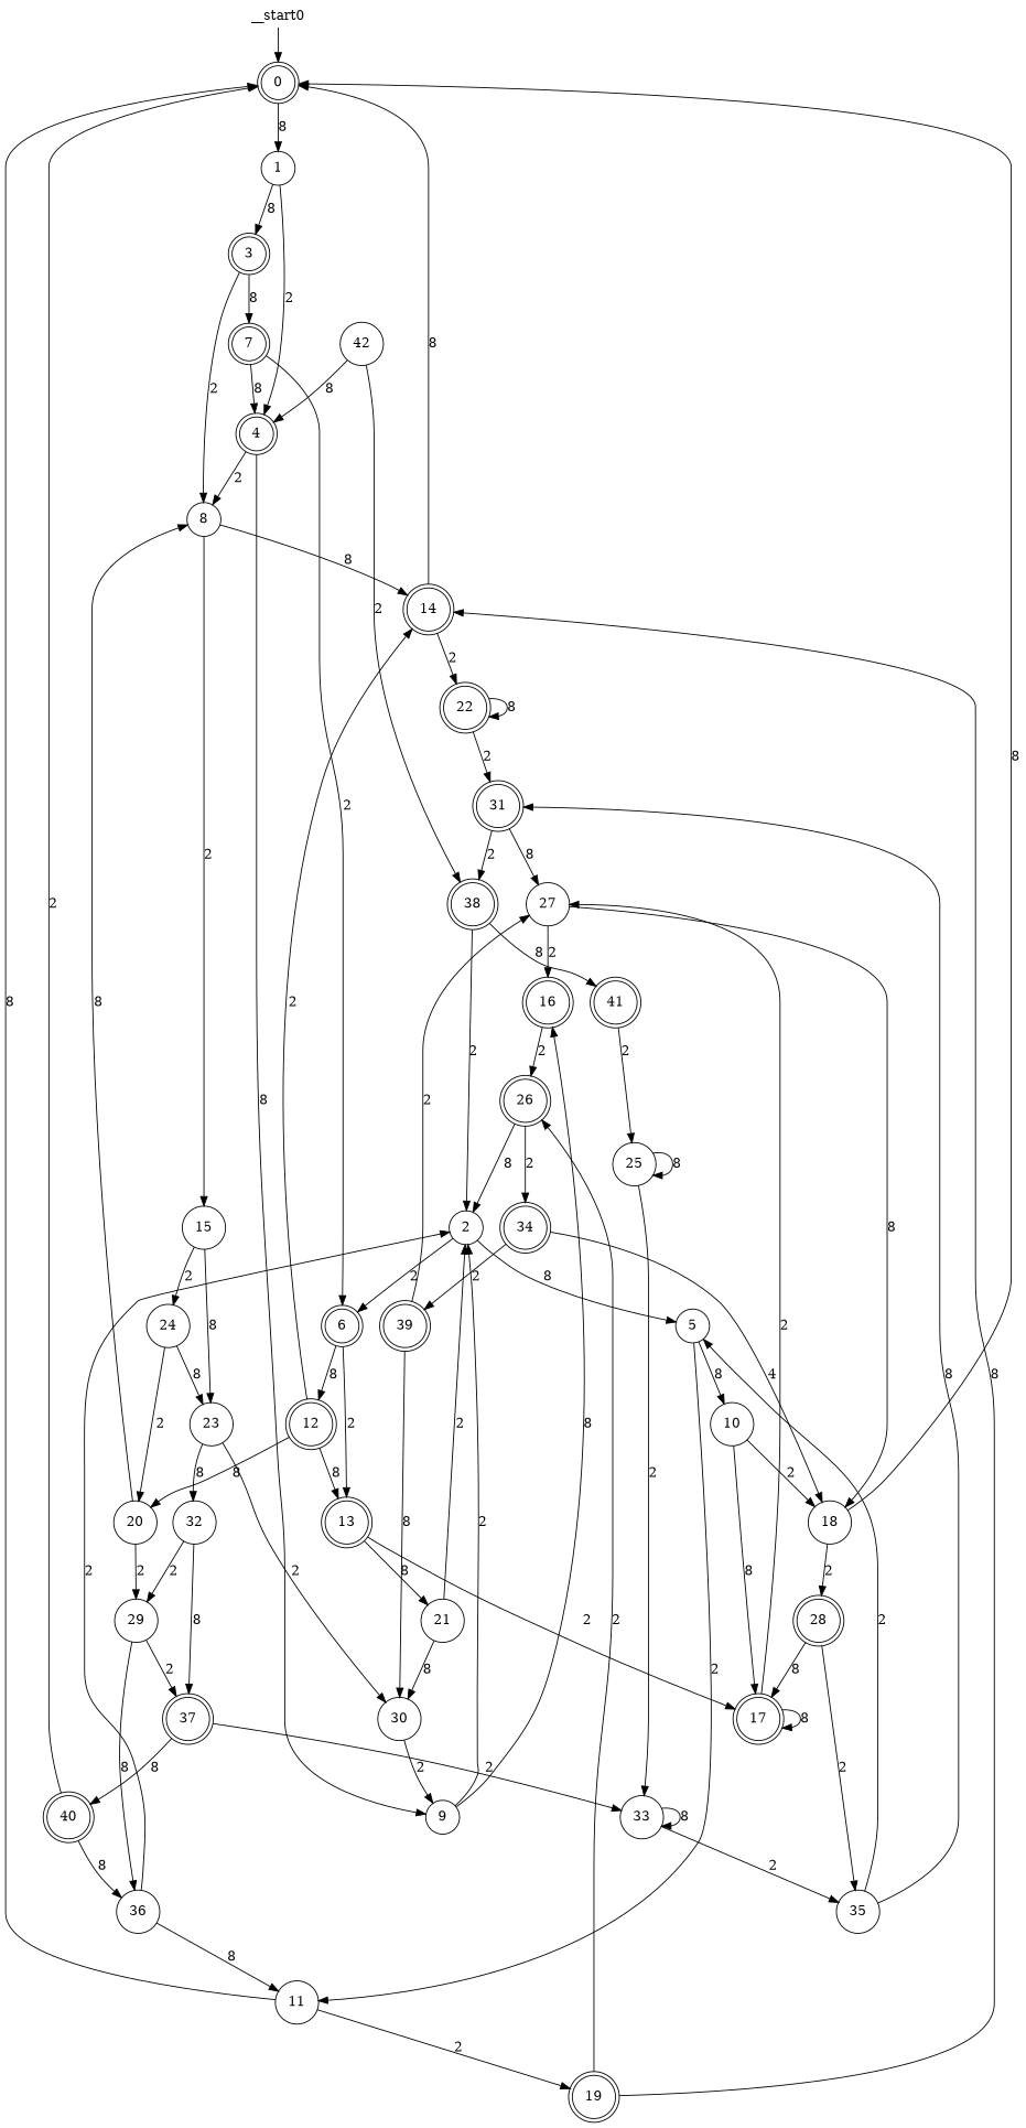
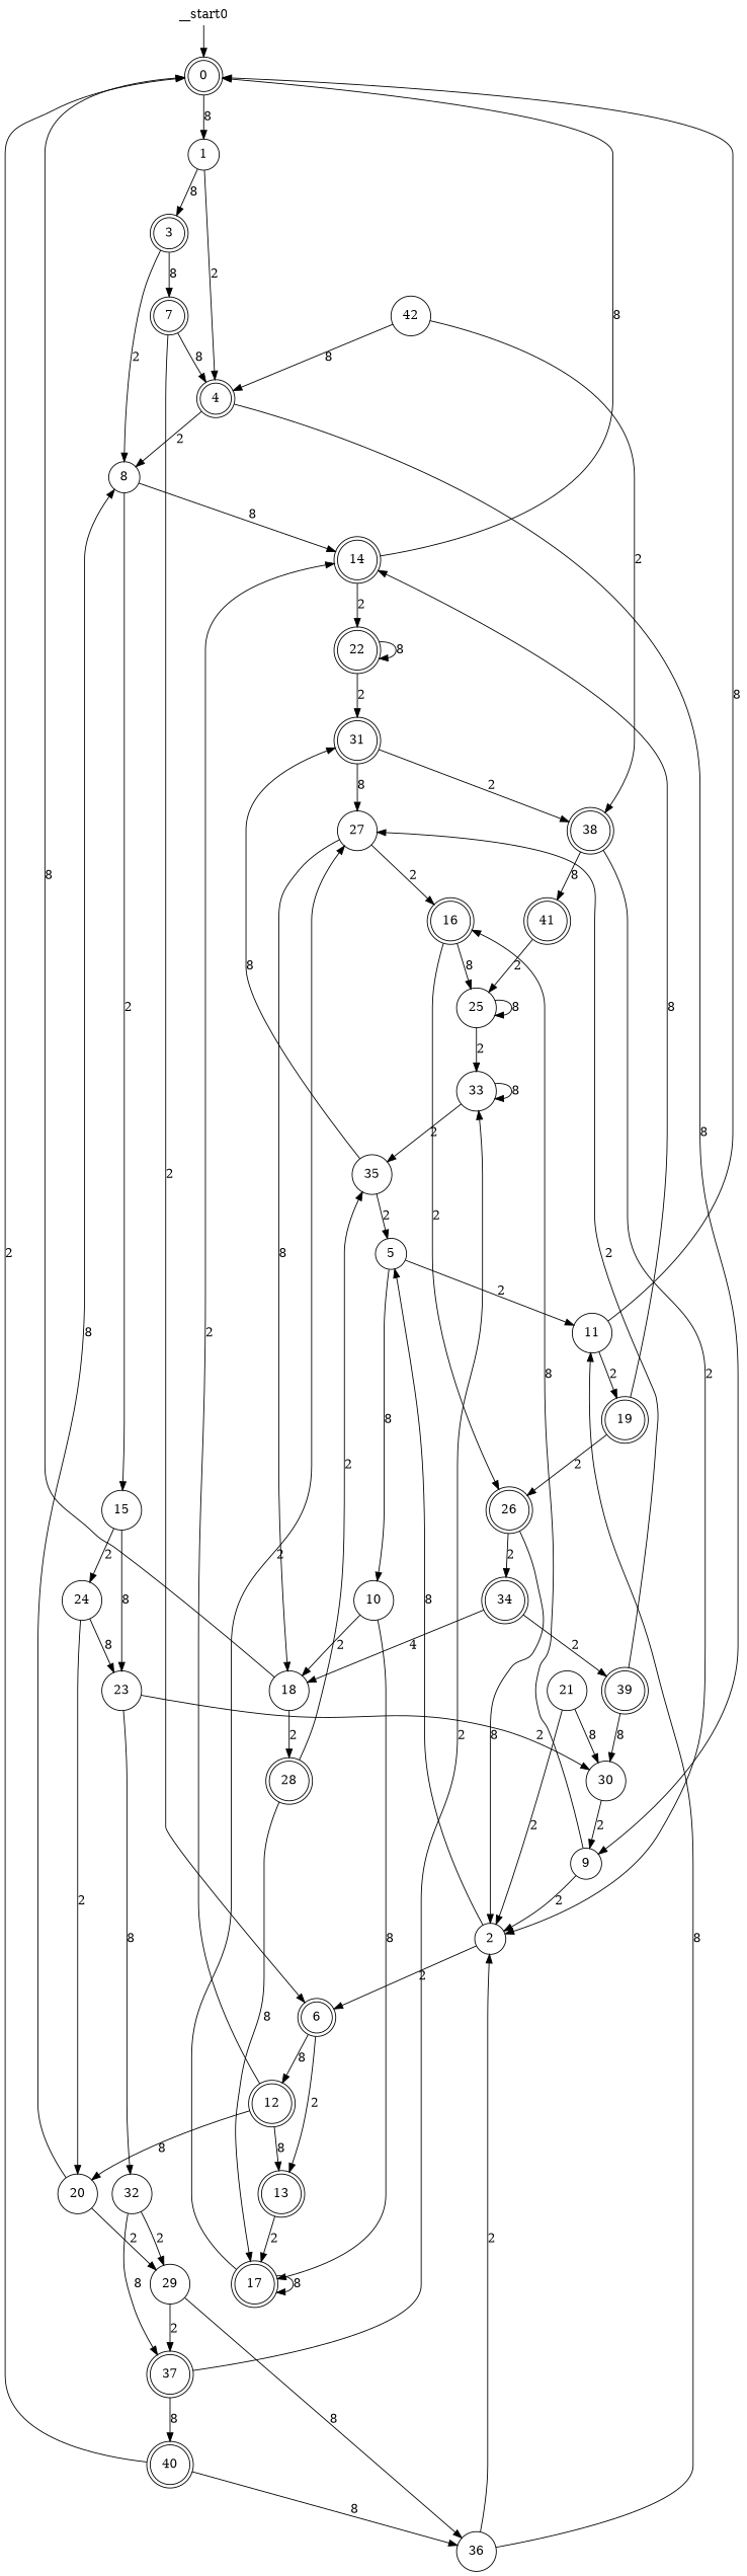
  digraph {
    node [shape=circle]
    n1 [label=0 shape=doublecircle]
    n2 [label=1]
    n3 [label=3 shape=doublecircle]
    n4 [label=4 shape=doublecircle]
    n5 [label=2]
    n6 [label=5]
    n7 [label=6 shape=doublecircle]
    n8 [label=7 shape=doublecircle]
    n9 [label=8]
    n10 [label=9]
    n11 [label=10]
    n12 [label=11]
    n13 [label=12 shape=doublecircle]
    n14 [label=13 shape=doublecircle]
    n15 [label=14 shape=doublecircle]
    n16 [label=15]
    n17 [label=16 shape=doublecircle]
    n18 [label=17 shape=doublecircle]
    n19 [label=18]
    n20 [label=19 shape=doublecircle]
    n21 [label=20]
    n22 [label=21]
    n23 [label=22 shape=doublecircle]
    n24 [label=23]
    n25 [label=24]
    n26 [label=25]
    n27 [label=26 shape=doublecircle]
    n28 [label=27]
    n29 [label=28 shape=doublecircle]
    n30 [label=29]
    n31 [label=30]
    n32 [label=31 shape=doublecircle]
    n33 [label=32]
    n34 [label=33]
    n35 [label=34 shape=doublecircle]
    n36 [label=35]
    n37 [label=36]
    n38 [label=37 shape=doublecircle]
    n39 [label=38 shape=doublecircle]
    n40 [label=39 shape=doublecircle]
    n41 [label=40 shape=doublecircle]
    n42 [label=41 shape=doublecircle]
    n43 [label=42]
    __start0 [height=0 shape=none width=0]
    n1 -> n2 [label=8]
    n2 -> n3 [label=8]
    n2 -> n4 [label=2]
    n3 -> n8 [label=8]
    n3 -> n9 [label=2]
    n4 -> n9 [label=2]
    n4 -> n10 [label=8]
    n5 -> n6 [label=8]
    n5 -> n7 [label=2]
    n6 -> n11 [label=8]
    n6 -> n12 [label=2]
    n7 -> n13 [label=8]
    n7 -> n14 [label=2]
    n8 -> n4 [label=8]
    n8 -> n7 [label=2]
    n9 -> n15 [label=8]
    n9 -> n16 [label=2]
    n10 -> n5 [label=2]
    n10 -> n17 [label=8]
    n11 -> n18 [label=8]
    n11 -> n19 [label=2]
    n12 -> n1 [label=8]
    n12 -> n20 [label=2]
    n13 -> n14 [label=8]
    n13 -> n15 [label=2]
    n13 -> n21 [label=8]
    n14 -> n18 [label=2]
-   n14 -> n22 [label=8]
    n15 -> n1 [label=8]
    n15 -> n23 [label=2]
    n16 -> n24 [label=8]
    n16 -> n25 [label=2]
+   n17 -> n26 [label=8]
    n17 -> n27 [label=2]
    n18 -> n18 [label=8]
    n18 -> n28 [label=2]
    n19 -> n1 [label=8]
    n19 -> n29 [label=2]
    n20 -> n15 [label=8]
    n20 -> n27 [label=2]
    n21 -> n9 [label=8]
    n21 -> n30 [label=2]
    n22 -> n5 [label=2]
    n22 -> n31 [label=8]
    n23 -> n23 [label=8]
    n23 -> n32 [label=2]
    n24 -> n31 [label=2]
    n24 -> n33 [label=8]
    n25 -> n21 [label=2]
    n25 -> n24 [label=8]
    n26 -> n26 [label=8]
    n26 -> n34 [label=2]
    n27 -> n5 [label=8]
    n27 -> n35 [label=2]
    n28 -> n17 [label=2]
    n28 -> n19 [label=8]
    n29 -> n18 [label=8]
    n29 -> n36 [label=2]
    n30 -> n37 [label=8]
    n30 -> n38 [label=2]
    n31 -> n10 [label=2]
    n32 -> n28 [label=8]
    n32 -> n39 [label=2]
    n33 -> n30 [label=2]
    n33 -> n38 [label=8]
    n34 -> n34 [label=8]
    n34 -> n36 [label=2]
    n35 -> n19 [label=4]
    n35 -> n40 [label=2]
    n36 -> n6 [label=2]
    n36 -> n32 [label=8]
    n37 -> n5 [label=2]
    n37 -> n12 [label=8]
    n38 -> n34 [label=2]
    n38 -> n41 [label=8]
    n39 -> n5 [label=2]
    n39 -> n42 [label=8]
    n40 -> n28 [label=2]
    n40 -> n31 [label=8]
    n41 -> n1 [label=2]
    n41 -> n37 [label=8]
    n42 -> n26 [label=2]
    n43 -> n4 [label=8]
    n43 -> n39 [label=2]
    __start0 -> n1
  }
